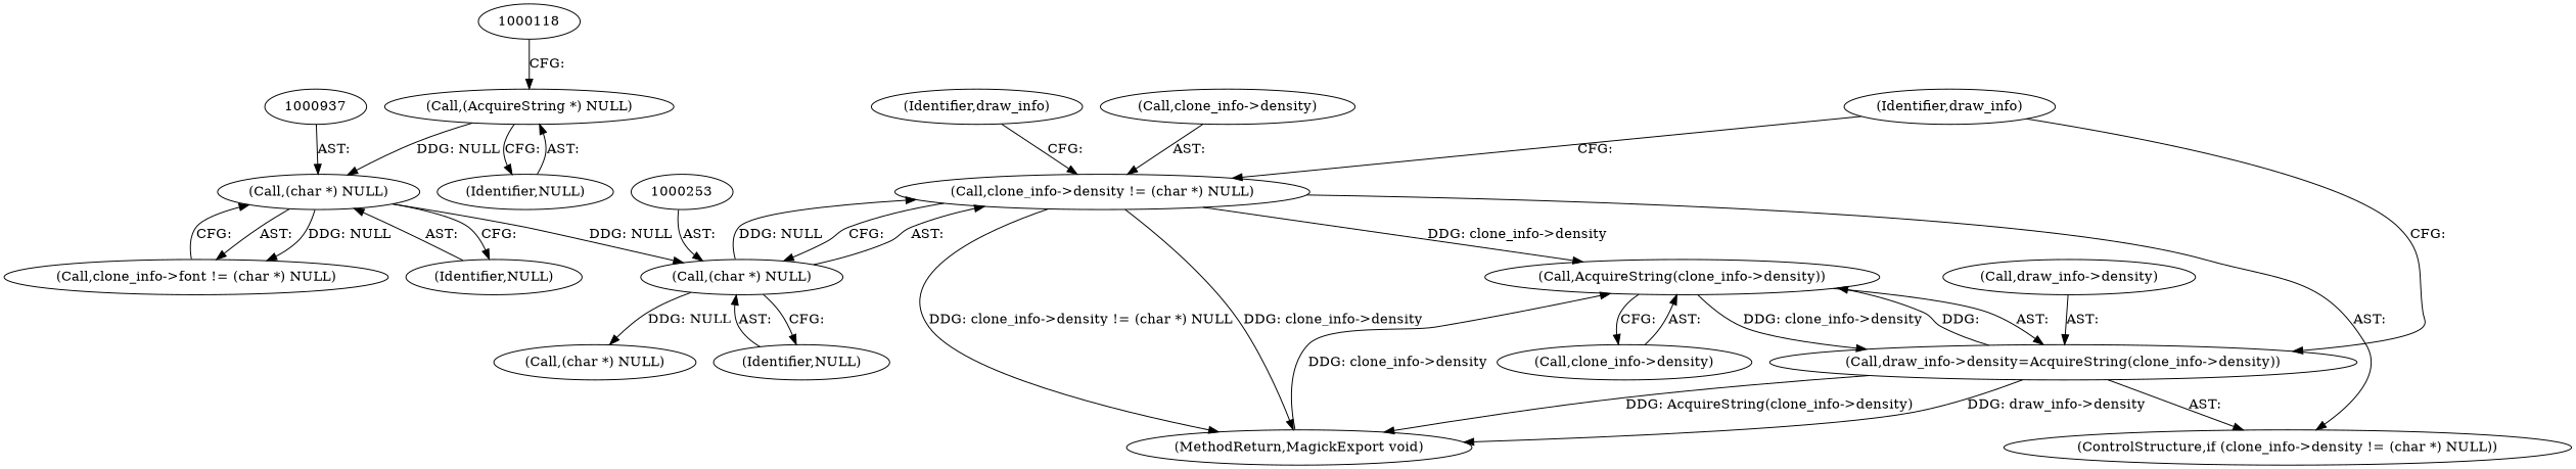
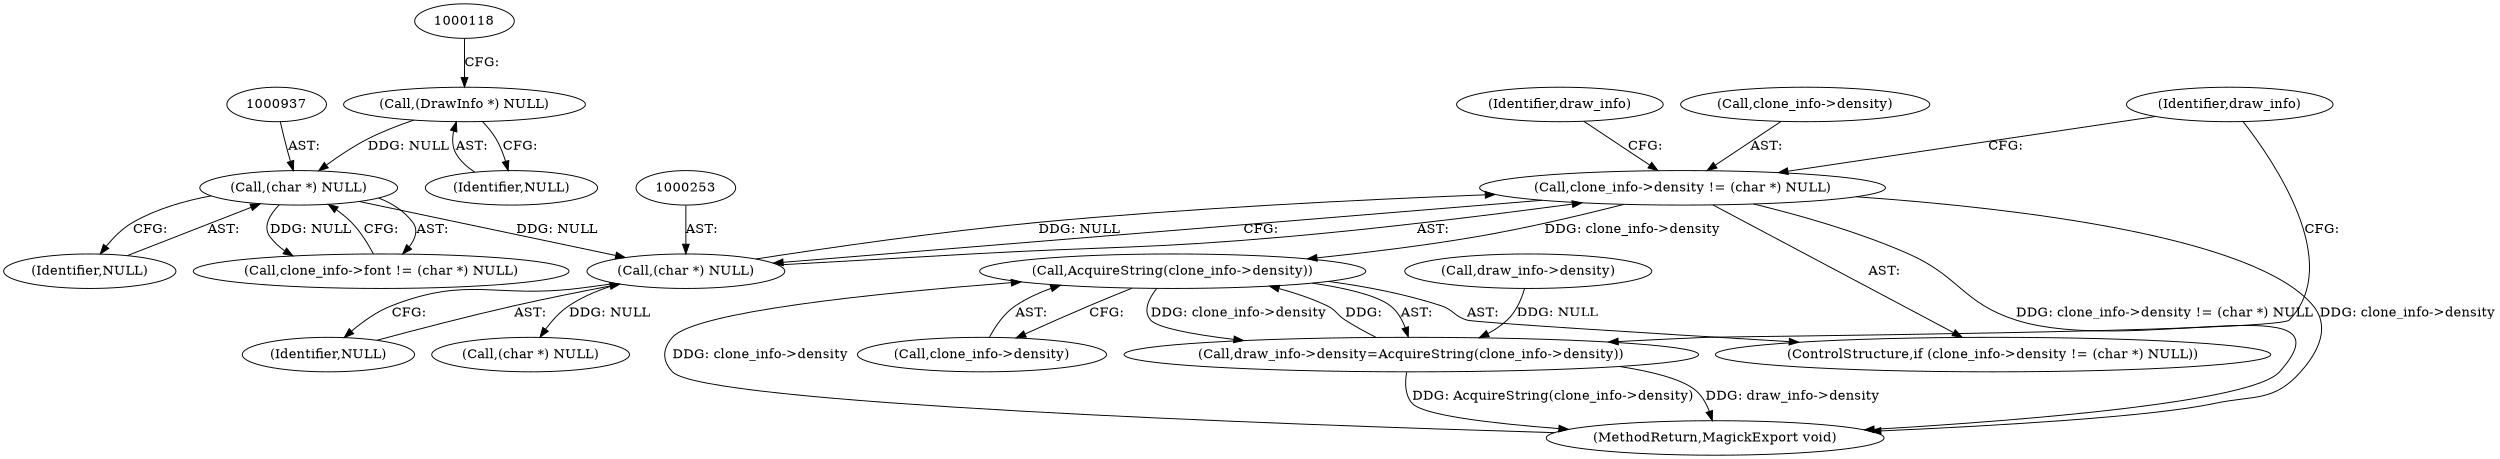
  digraph {
    n1 [label="(Call,AcquireString(clone_info->density))"]
    n2 [label="(Call,draw_info->density=AcquireString(clone_info->density))"]
    n3 [label="(Call,clone_info->density)"]
    n4 [label="(MethodReturn,MagickExport void)"]
    n5 [label="(ControlStructure,if (clone_info->density != (char *) NULL))"]
    n6 [label="(Call,clone_info->density != (char *) NULL)"]
    n7 [label="(Call,(char *) NULL)"]
    n8 [label="(Identifier,NULL)"]
    n9 [label="(Call,(char *) NULL)"]
    n10 [label="(Call,(char *) NULL)"]
    n11 [label="(Identifier,NULL)"]
    n12 [label="(Call,clone_info->font != (char *) NULL)"]
-   n13 [label="(Call,(AcquireString *) NULL)"]
+   n13 [label="(Call,(DrawInfo *) NULL)"]
    n14 [label="(Identifier,NULL)"]
    n15 [label="(Call,draw_info->density)"]
    n16 [label="(Identifier,draw_info)"]
    n17 [label="(Identifier,draw_info)"]
    n18 [label="(Call,clone_info->density)"]
    1000253
    n20 [label=1000937]
    1000118
    n1 -> n2 [label="AST: "]
    n1 -> n2 [label="DDG: clone_info->density"]
    n1 -> n3 [label="CFG: "]
    n2 -> n1 [label="DDG: "]
    n2 -> n4 [label="DDG: AcquireString(clone_info->density)"]
    n2 -> n4 [label="DDG: draw_info->density"]
-   n2 -> n5 [label="AST: "]
+   n1 -> n5 [label="AST: "]
    n3 -> n1 [label="AST: "]
    n4 -> n1 [label="DDG: clone_info->density"]
    n6 -> n1 [label="DDG: clone_info->density"]
    n6 -> n4 [label="DDG: clone_info->density != (char *) NULL"]
    n6 -> n4 [label="DDG: clone_info->density"]
    n6 -> n5 [label="AST: "]
    n6 -> n7 [label="CFG: "]
    n7 -> n6 [label="AST: "]
    n7 -> n6 [label="DDG: NULL"]
    n7 -> n8 [label="CFG: "]
    n7 -> n9 [label="DDG: NULL"]
    n8 -> n7 [label="AST: "]
    n10 -> n7 [label="DDG: NULL"]
    n10 -> n11 [label="CFG: "]
    n10 -> n12 [label="AST: "]
    n10 -> n12 [label="DDG: NULL"]
    n11 -> n10 [label="AST: "]
    n12 -> n10 [label="CFG: "]
    n13 -> n10 [label="DDG: NULL"]
    n13 -> n14 [label="CFG: "]
    n14 -> n13 [label="AST: "]
-   n15 -> n2 [label="AST: "]
+   n15 -> n2 [label="DDG: NULL"]
    n16 -> n6 [label="CFG: "]
    n17 -> n2 [label="CFG: "]
    n17 -> n6 [label="CFG: "]
    n18 -> n6 [label="AST: "]
    1000253 -> n7 [label="AST: "]
    n20 -> n10 [label="AST: "]
    1000118 -> n13 [label="CFG: "]
  }
